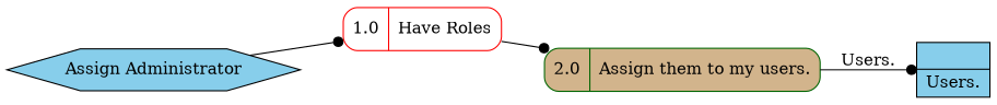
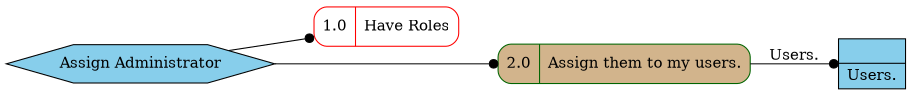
  digraph {
    rankdir=LR
    node [color=black fillcolor=skyblue shape=Mrecord style=filled]
    edge [arrowhead=dot]
    n1 [label="Assign Administrator" shape=hexagon]
    n2 [color=red fillcolor=white label="{<f0> 1.0|<f1> Have Roles }"]
    n3 [color=darkgreen fillcolor=tan label="{<f0> 2.0|<f1> Assign them to my users. }"]
    n4 [label="<f0>  |<f1> Users. " shape=record]
    n1 -> n2
-   n2 -> n3
+   n1 -> n3
    n3 -> n4 [label="Users."]
  }
